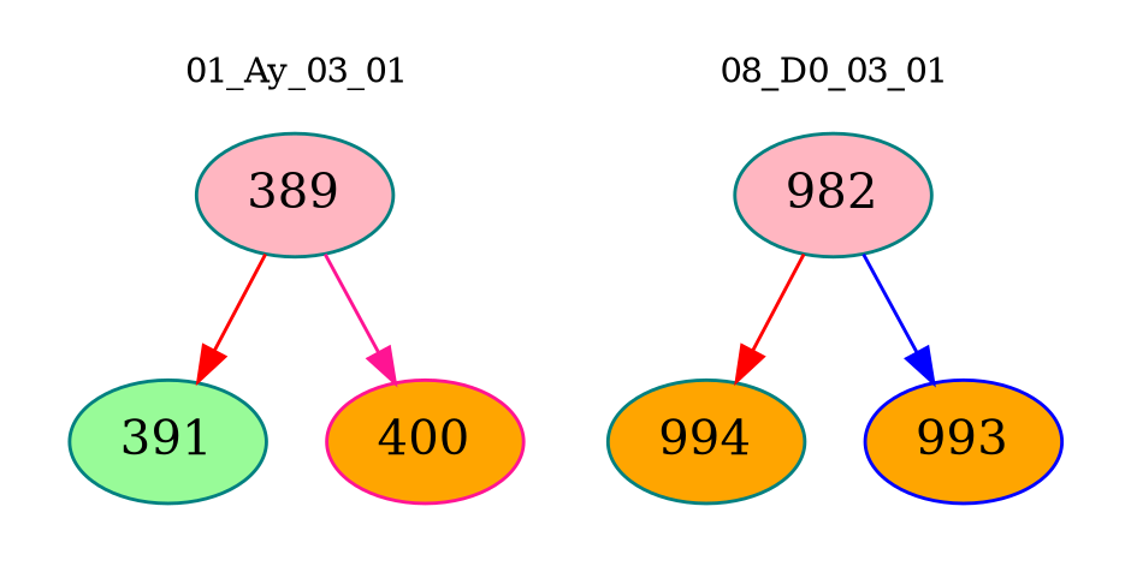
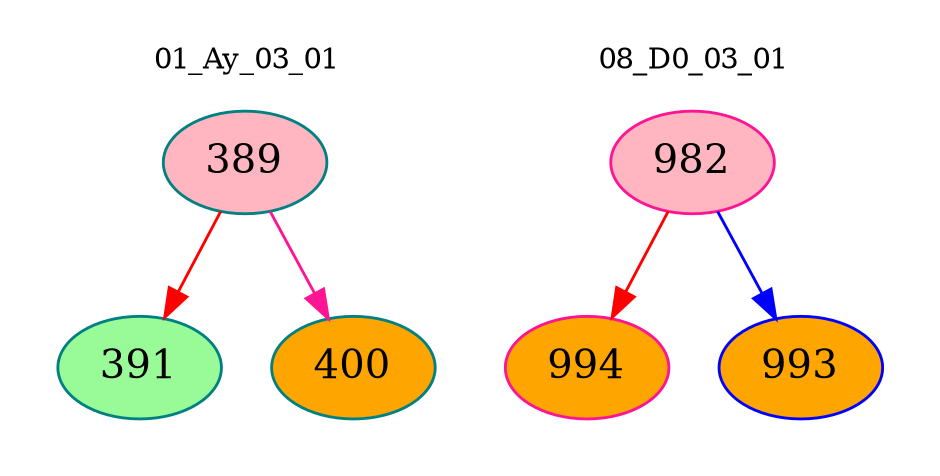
  digraph {
    node [color=teal fillcolor=orange style=filled]
    edge [color=red]
    n1 [fillcolor=lightpink label=389]
    n2 [fillcolor=palegreen label=391]
-   n3 [color=deeppink label=400]
-   n4 [fillcolor=lightpink label=982]
-   n5 [label=994]
+   n3 [label=400]
+   n4 [color=deeppink fillcolor=lightpink label=982]
+   n5 [color=deeppink label=994]
    n6 [color=blue label=993]
    subgraph cluster_1 {
      color=white
      fontsize=10
      label="01_Ay_03_01"
      n1
      n2
      n3
    }
    subgraph cluster_2 {
      color=white
      fontsize=10
      label="08_D0_03_01"
      n4
      n5
      n6
    }
    n1 -> n2
    n1 -> n3 [color=deeppink]
    n4 -> n5
    n4 -> n6 [color=blue]
  }
